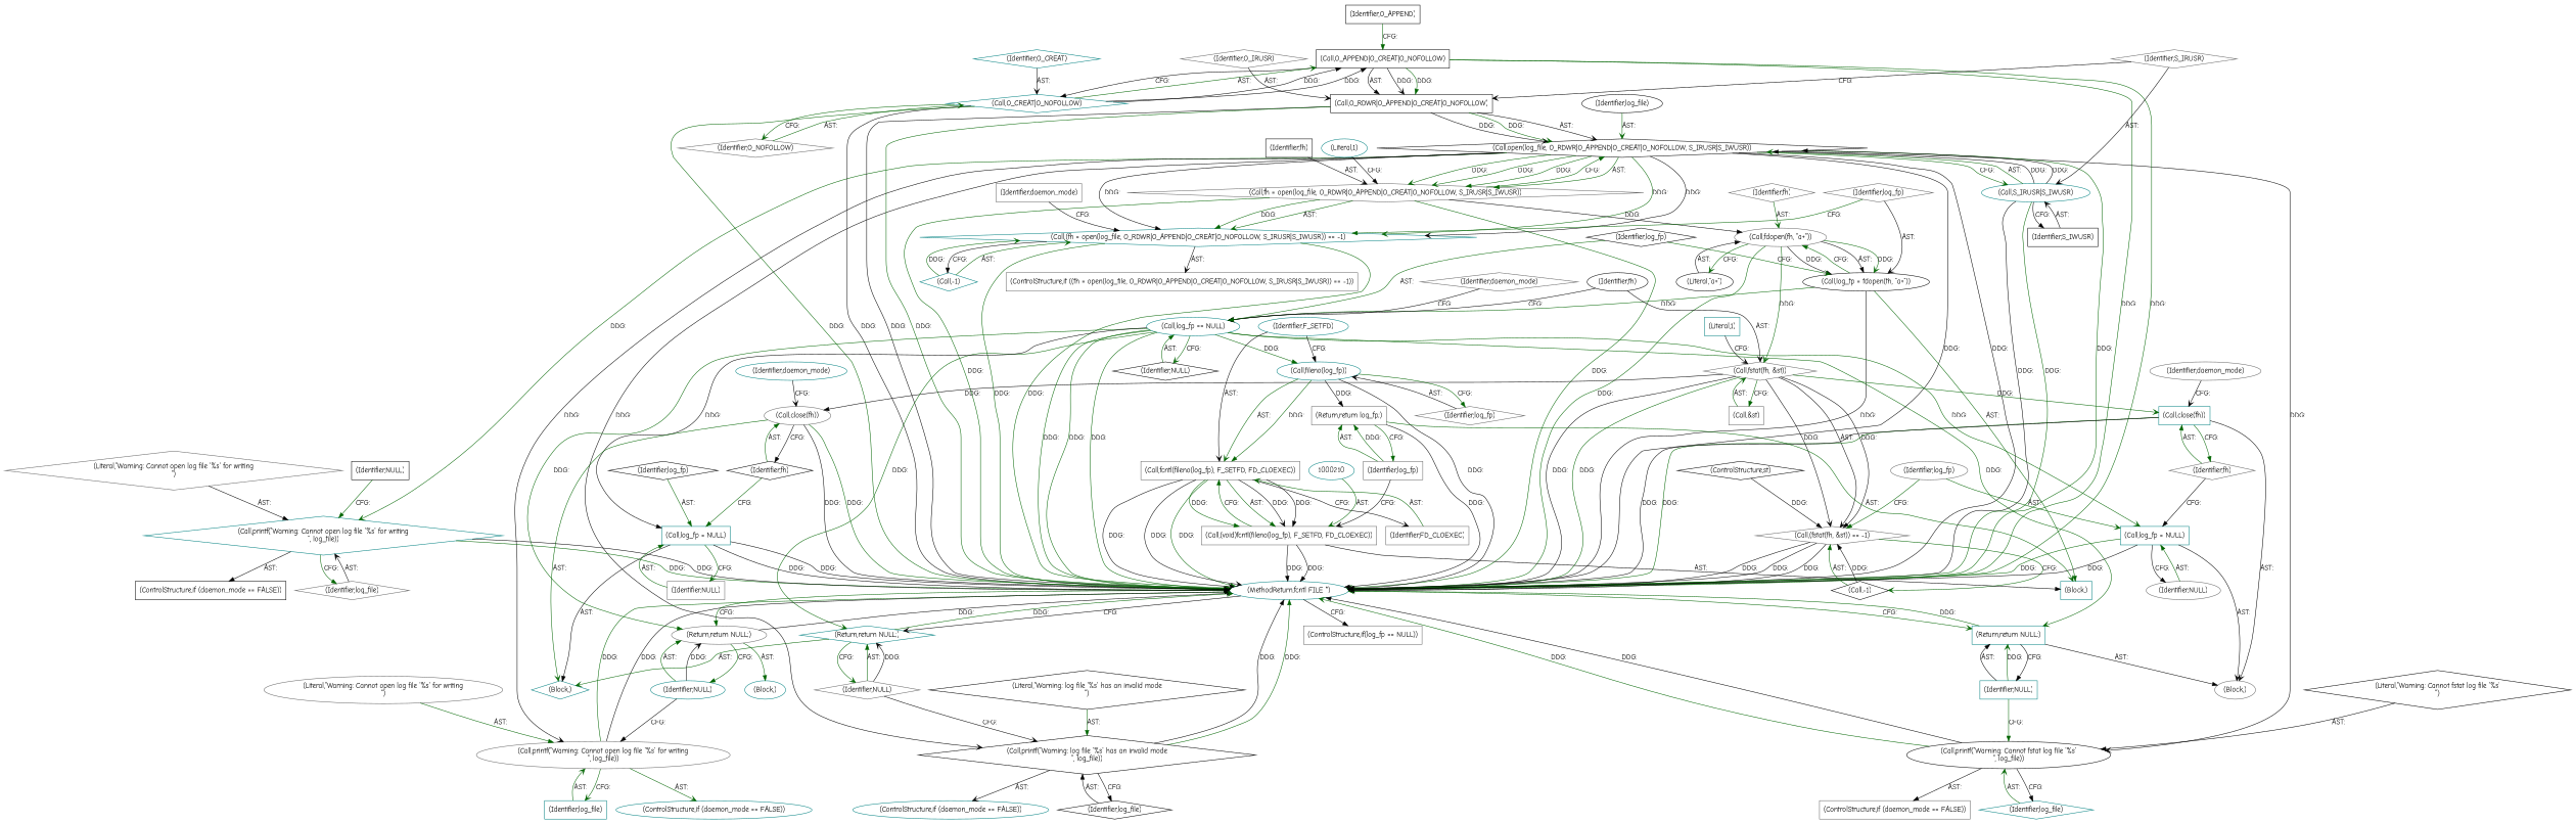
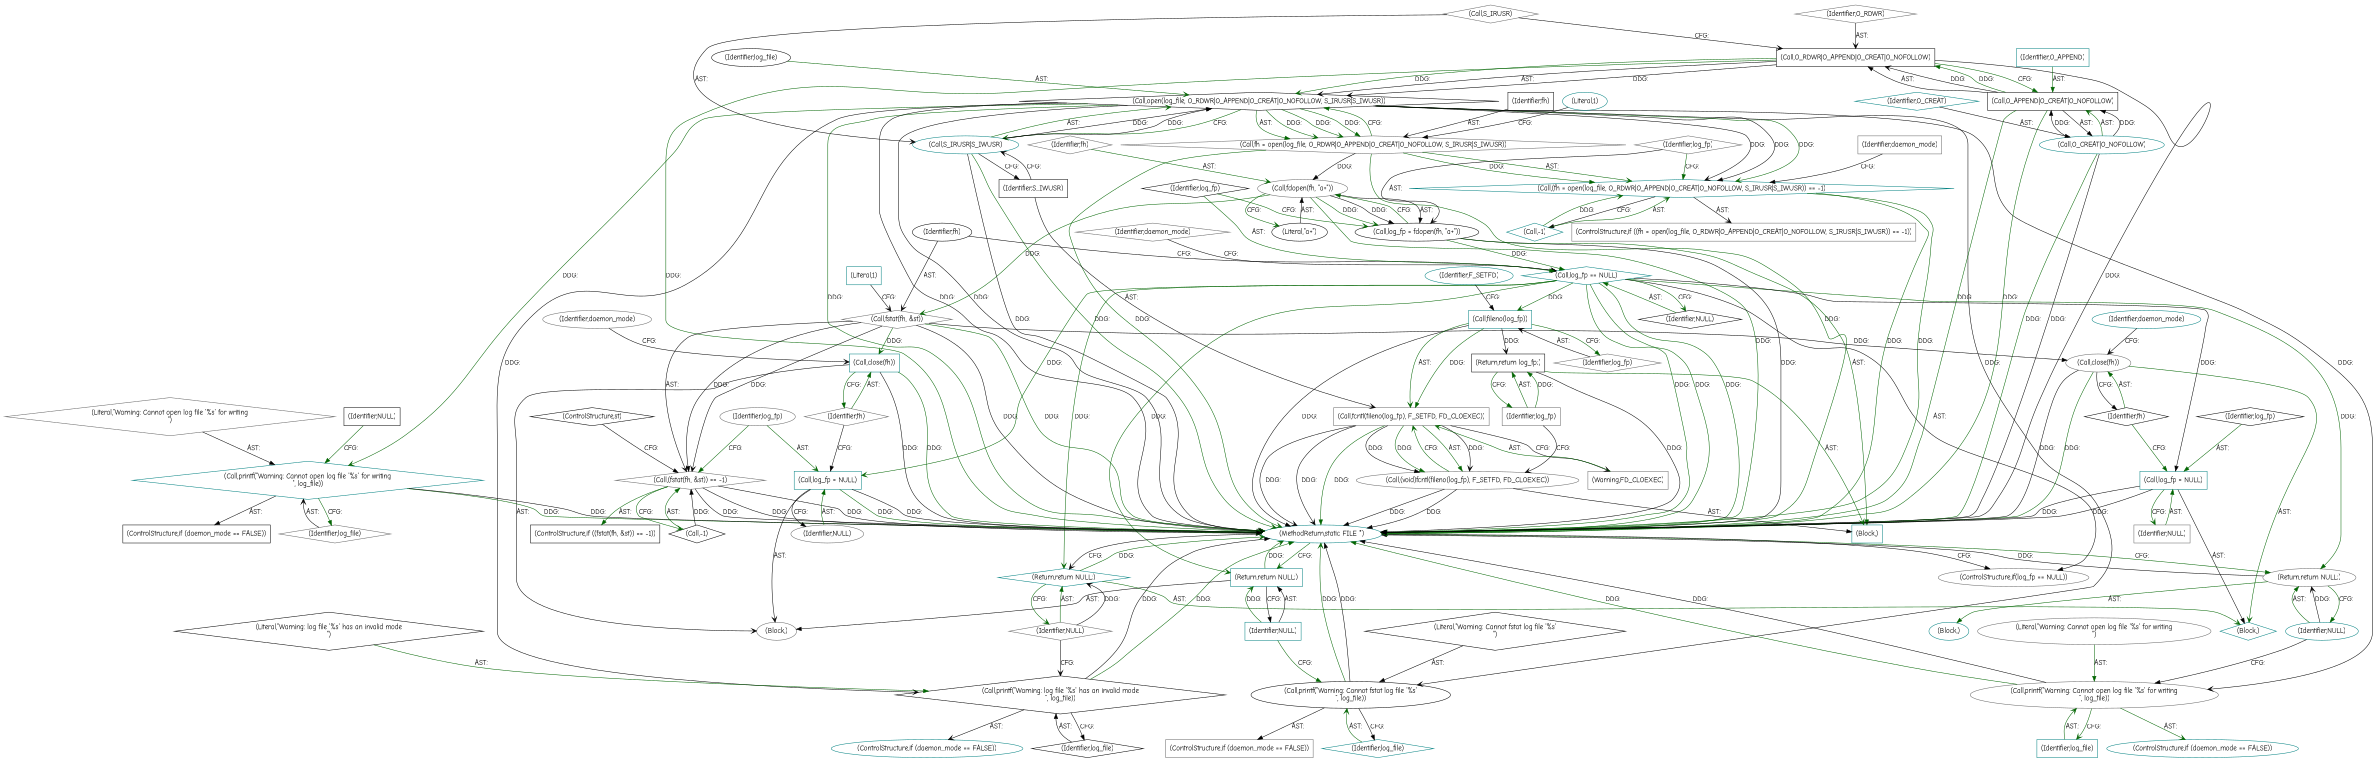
  digraph {
    fontname="Comic Neue"
    node [color=gray40 fontname="Comic Neue" shape=diamond]
    edge [arrowhead=normal color=darkgreen fontname="Comic Neue"]
    n1 [color=black label="(Call,open(log_file, O_RDWR|O_APPEND|O_CREAT|O_NOFOLLOW, S_IRUSR|S_IWUSR))"]
    n2 [color=teal label="(Call,S_IRUSR|S_IWUSR)" shape=ellipse]
    n3 [color=teal label="(Call,(fh = open(log_file, O_RDWR|O_APPEND|O_CREAT|O_NOFOLLOW, S_IRUSR|S_IWUSR)) == -1)"]
    n4 [label="(Call,fh = open(log_file, O_RDWR|O_APPEND|O_CREAT|O_NOFOLLOW, S_IRUSR|S_IWUSR))"]
    n5 [color=teal label="(Call,printf(\"Warning: Cannot open log file '%s' for writing\n\", log_file))"]
    n6 [label="(Call,printf(\"Warning: Cannot open log file '%s' for writing\n\", log_file))" shape=ellipse]
    n7 [color=black label="(Call,printf(\"Warning: Cannot fstat log file '%s'\n\", log_file))" shape=ellipse]
    n8 [color=black label="(Call,printf(\"Warning: log file '%s' has an invalid mode\n\", log_file))"]
-   n9 [color=teal label="(MethodReturn,fcntl FILE *)" shape=ellipse]
+   n9 [color=teal label="(MethodReturn,static FILE *)" shape=ellipse]
    n10 [color=black label="(Identifier,S_IWUSR)" shape=box]
    n11 [label="(ControlStructure,if ((fh = open(log_file, O_RDWR|O_APPEND|O_CREAT|O_NOFOLLOW, S_IRUSR|S_IWUSR)) == -1))" shape=box]
    n12 [color=teal label="(Call,-1)"]
    n13 [label="(Call,fdopen(fh, \"a+\"))" shape=ellipse]
    n14 [color=black label="(ControlStructure,if (daemon_mode == FALSE))" shape=box]
    n15 [label="(Identifier,log_file)"]
    n16 [color=teal label="(Identifier,log_file)" shape=box]
    n17 [color=teal label="(ControlStructure,if (daemon_mode == FALSE))" shape=ellipse]
    n18 [label="(ControlStructure,if (daemon_mode == FALSE))" shape=box]
    n19 [color=teal label="(Identifier,log_file)"]
    n20 [color=teal label="(ControlStructure,if (daemon_mode == FALSE))" shape=ellipse]
    n21 [color=black label="(Identifier,log_file)"]
    n22 [label="(Return,return NULL;)" shape=ellipse]
    n23 [color=teal label="(Return,return NULL;)" shape=box]
    n24 [color=teal label="(Return,return NULL;)"]
-   n25 [label="(ControlStructure,if(log_fp == NULL))" shape=box]
+   n25 [label="(ControlStructure,if(log_fp == NULL))" shape=ellipse]
    n26 [color=black label="(Call,O_RDWR|O_APPEND|O_CREAT|O_NOFOLLOW)" shape=box]
    n27 [color=black label="(Call,O_APPEND|O_CREAT|O_NOFOLLOW)" shape=box]
-   n28 [color=teal label="(Call,O_CREAT|O_NOFOLLOW)"]
-   n29 [label="(Identifier,O_NOFOLLOW)"]
+   n28 [color=teal label="(Call,O_CREAT|O_NOFOLLOW)" shape=ellipse]
    n30 [color=black label="(Call,log_fp = fdopen(fh, \"a+\"))" shape=ellipse]
    n31 [label="(Call,fstat(fh, &st))"]
    n32 [color=black label="(Literal,\"a+\")" shape=ellipse]
-   n33 [color=teal label="(Call,log_fp == NULL)" shape=ellipse]
+   n33 [color=teal label="(Call,log_fp == NULL)"]
    n34 [color=teal label="(Block,)" shape=box]
    n35 [label="(Call,(fstat(fh, &st)) == -1)"]
    n36 [color=teal label="(Call,close(fh))" shape=box]
    n37 [label="(Call,close(fh))" shape=ellipse]
-   n38 [label="(Call,&st)" shape=box]
    n39 [color=teal label="(Call,log_fp = NULL)" shape=box]
    n40 [color=teal label="(Call,log_fp = NULL)" shape=box]
-   n41 [color=teal label="(Call,fileno(log_fp))" shape=ellipse]
+   n41 [color=teal label="(Call,fileno(log_fp))" shape=box]
    n42 [color=black label="(Identifier,NULL)"]
    n43 [color=teal label="(Block,)" shape=ellipse]
    n44 [color=teal label="(Identifier,NULL)" shape=ellipse]
    n45 [label="(Identifier,NULL)" shape=ellipse]
    n46 [label="(Block,)" shape=ellipse]
    n47 [color=teal label="(Identifier,NULL)" shape=box]
    n48 [label="(Identifier,NULL)" shape=box]
    n49 [color=teal label="(Block,)"]
    n50 [label="(Identifier,NULL)"]
    n51 [label="(Call,fcntl(fileno(log_fp), F_SETFD, FD_CLOEXEC))" shape=box]
-   n52 [label="(Return,return log_fp;)" shape=box]
+   n52 [color=black label="(Return,return log_fp;)" shape=box]
    n53 [label="(Identifier,log_fp)"]
-   n54 [label="(Call,(void)fcntl(fileno(log_fp), F_SETFD, FD_CLOEXEC))" shape=box]
-   n55 [label="(Identifier,FD_CLOEXEC)" shape=box]
+   n54 [label="(Call,(void)fcntl(fileno(log_fp), F_SETFD, FD_CLOEXEC))" shape=ellipse]
+   n55 [label="(Warning,FD_CLOEXEC)" shape=box]
    n56 [label="(Identifier,log_fp)" shape=box]
+   n57 [color=black label="(ControlStructure,if ((fstat(fh, &st)) == -1))" shape=box]
    n58 [color=black label="(Call,-1)"]
    n59 [label="(Identifier,fh)"]
    n60 [color=black label="(Identifier,fh)"]
    n61 [label="(Literal,\"Warning: Cannot open log file '%s' for writing\n\")"]
-   n62 [label="(Identifier,O_IRUSR)"]
+   n62 [label="(Identifier,O_RDWR)"]
    n63 [label="(Identifier,daemon_mode)" shape=ellipse]
    n64 [color=black label="(Identifier,NULL)" shape=box]
    n65 [color=black label="(Identifier,fh)" shape=box]
-   n66 [color=black label="(Identifier,O_APPEND)" shape=box]
+   n66 [color=teal label="(Identifier,O_APPEND)" shape=box]
    n67 [color=teal label="(Literal,1)" shape=box]
    n68 [color=teal label="(Literal,1)" shape=ellipse]
    n69 [label="(Identifier,log_fp)"]
    n70 [color=teal label="(Identifier,daemon_mode)" shape=ellipse]
    n71 [color=black label="(ControlStructure,st)"]
    n72 [label="(Literal,\"Warning: Cannot open log file '%s' for writing\n\")" shape=ellipse]
    n73 [label="(Identifier,log_fp)" shape=ellipse]
    n74 [color=teal label="(Identifier,F_SETFD)" shape=ellipse]
    n75 [label="(Identifier,daemon_mode)" shape=box]
    n76 [color=black label="(Identifier,fh)" shape=ellipse]
    n77 [color=black label="(Identifier,log_file)" shape=ellipse]
    n78 [label="(Identifier,fh)"]
    n79 [label="(Identifier,daemon_mode)"]
    n80 [color=black label="(Literal,\"Warning: log file '%s' has an invalid mode\n\")"]
    n81 [color=black label="(Identifier,log_fp)"]
    n82 [color=black label="(Literal,\"Warning: Cannot fstat log file '%s'\n\")"]
-   n83 [label="(Identifier,S_IRUSR)"]
+   n83 [label="(Call,S_IRUSR)"]
    n84 [color=teal label="(Identifier,O_CREAT)"]
    n85 [color=black label="(Identifier,log_fp)"]
-   1000210 [color=teal shape=ellipse]
    n1 -> n2 [arrowhead=vee label="CFG: "]
    n1 -> n3 [arrowhead=vee color=black label="DDG: "]
    n1 -> n3 [color=black label="DDG: "]
    n1 -> n3 [arrowhead=vee label="DDG: "]
    n1 -> n4 [label="AST: "]
    n1 -> n4 [arrowhead=vee label="DDG: "]
    n1 -> n4 [arrowhead=vee label="DDG: "]
    n1 -> n4 [label="DDG: "]
    n1 -> n5 [arrowhead=vee label="DDG: "]
    n1 -> n6 [arrowhead=vee color=black label="DDG: "]
    n1 -> n7 [arrowhead=vee color=black label="DDG: "]
    n1 -> n8 [arrowhead=vee color=black label="DDG: "]
    n1 -> n9 [label="DDG: "]
    n1 -> n9 [arrowhead=vee color=black label="DDG: "]
    n1 -> n9 [arrowhead=vee color=black label="DDG: "]
    n2 -> n1 [arrowhead=vee label="AST: "]
    n2 -> n1 [color=black label="DDG: "]
    n2 -> n1 [color=black label="DDG: "]
    n2 -> n9 [arrowhead=vee color=black label="DDG: "]
    n2 -> n9 [arrowhead=vee label="DDG: "]
    n2 -> n10 [color=black label="CFG: "]
    n3 -> n9 [label="DDG: "]
    n3 -> n9 [label="DDG: "]
    n3 -> n11 [arrowhead=vee color=black label="AST: "]
    n3 -> n12 [color=black label="CFG: "]
    n4 -> n1 [label="CFG: "]
    n4 -> n3 [arrowhead=vee label="AST: "]
    n4 -> n3 [label="DDG: "]
    n4 -> n9 [label="DDG: "]
    n4 -> n9 [arrowhead=vee label="DDG: "]
    n4 -> n13 [color=black label="DDG: "]
    n5 -> n9 [arrowhead=vee label="DDG: "]
    n5 -> n9 [color=black label="DDG: "]
    n5 -> n14 [color=black label="AST: "]
    n5 -> n15 [label="CFG: "]
    n6 -> n9 [label="DDG: "]
    n6 -> n9 [color=black label="DDG: "]
    n6 -> n16 [arrowhead=vee label="CFG: "]
    n6 -> n17 [arrowhead=vee label="AST: "]
    n7 -> n9 [arrowhead=vee label="DDG: "]
    n7 -> n9 [color=black label="DDG: "]
    n7 -> n18 [color=black label="AST: "]
    n7 -> n19 [color=black label="CFG: "]
    n8 -> n9 [color=black label="DDG: "]
    n8 -> n9 [label="DDG: "]
    n8 -> n20 [arrowhead=vee color=black label="AST: "]
    n8 -> n21 [color=black label="CFG: "]
    n9 -> n22 [label="CFG: "]
    n9 -> n23 [arrowhead=vee label="CFG: "]
    n9 -> n24 [arrowhead=vee color=black label="CFG: "]
    n9 -> n25 [color=black label="CFG: "]
-   n10 -> n2 [arrowhead=vee color=black label="AST: "]
+   n10 -> n2 [arrowhead=vee color=black label="CFG: "]
    n12 -> n3 [arrowhead=vee label="AST: "]
    n12 -> n3 [arrowhead=vee label="DDG: "]
    n13 -> n9 [label="DDG: "]
    n13 -> n30 [color=black label="AST: "]
    n13 -> n30 [arrowhead=vee label="DDG: "]
    n13 -> n30 [color=black label="DDG: "]
    n13 -> n31 [arrowhead=vee label="DDG: "]
    n13 -> n32 [arrowhead=vee label="CFG: "]
    n15 -> n5 [arrowhead=vee color=black label="AST: "]
    n16 -> n6 [arrowhead=vee label="AST: "]
    n19 -> n7 [arrowhead=vee label="AST: "]
    n21 -> n8 [color=black label="AST: "]
    n22 -> n9 [color=black label="DDG: "]
    n22 -> n43 [label="AST: "]
    n22 -> n44 [label="CFG: "]
    n23 -> n9 [arrowhead=vee label="DDG: "]
    n23 -> n46 [color=black label="AST: "]
    n23 -> n47 [color=black label="CFG: "]
    n24 -> n9 [arrowhead=vee label="DDG: "]
    n24 -> n49 [arrowhead=vee label="AST: "]
    n24 -> n50 [arrowhead=vee label="CFG: "]
    n26 -> n1 [arrowhead=vee color=black label="AST: "]
    n26 -> n1 [arrowhead=vee color=black label="DDG: "]
    n26 -> n1 [arrowhead=vee label="DDG: "]
    n26 -> n9 [color=black label="DDG: "]
    n26 -> n9 [label="DDG: "]
+   n26 -> n27 [label="CFG: "]
    n27 -> n9 [label="DDG: "]
    n27 -> n9 [arrowhead=vee label="DDG: "]
    n27 -> n26 [color=black label="AST: "]
    n27 -> n26 [arrowhead=vee color=black label="DDG: "]
    n27 -> n26 [label="DDG: "]
-   n27 -> n28 [color=black label="CFG: "]
+   n27 -> n28 [color=black label="AST: "]
    n28 -> n9 [color=black label="DDG: "]
    n28 -> n9 [arrowhead=vee label="DDG: "]
    n28 -> n27 [arrowhead=vee label="AST: "]
    n28 -> n27 [color=black label="DDG: "]
    n28 -> n27 [color=black label="DDG: "]
-   n28 -> n29 [arrowhead=vee label="CFG: "]
-   n29 -> n28 [arrowhead=vee label="AST: "]
    n30 -> n9 [color=black label="DDG: "]
    n30 -> n13 [label="CFG: "]
    n30 -> n33 [label="DDG: "]
    n30 -> n34 [label="AST: "]
    n31 -> n9 [arrowhead=vee label="DDG: "]
    n31 -> n9 [arrowhead=vee color=black label="DDG: "]
    n31 -> n35 [arrowhead=vee color=black label="AST: "]
    n31 -> n35 [color=black label="DDG: "]
    n31 -> n35 [arrowhead=vee color=black label="DDG: "]
    n31 -> n36 [arrowhead=vee label="DDG: "]
    n31 -> n37 [color=black label="DDG: "]
-   n31 -> n38 [label="CFG: "]
    n32 -> n13 [color=black label="AST: "]
    n33 -> n9 [label="DDG: "]
    n33 -> n9 [label="DDG: "]
    n33 -> n9 [label="DDG: "]
    n33 -> n22 [label="DDG: "]
    n33 -> n23 [arrowhead=vee label="DDG: "]
    n33 -> n24 [arrowhead=vee label="DDG: "]
+   n33 -> n25 [color=black label="AST: "]
    n33 -> n39 [arrowhead=vee label="DDG: "]
    n33 -> n40 [color=black label="DDG: "]
-   n33 -> n41 [label="DDG: "]
+   n33 -> n41 [arrowhead=vee label="DDG: "]
    n33 -> n42 [arrowhead=vee label="CFG: "]
    n35 -> n9 [color=black label="DDG: "]
    n35 -> n9 [color=black label="DDG: "]
    n35 -> n9 [arrowhead=vee color=black label="DDG: "]
+   n35 -> n57 [label="AST: "]
    n35 -> n58 [arrowhead=vee label="CFG: "]
    n36 -> n9 [arrowhead=vee label="DDG: "]
    n36 -> n9 [color=black label="DDG: "]
    n36 -> n46 [arrowhead=vee color=black label="AST: "]
    n36 -> n59 [label="CFG: "]
    n37 -> n9 [color=black label="DDG: "]
    n37 -> n9 [arrowhead=vee label="DDG: "]
    n37 -> n49 [arrowhead=vee label="AST: "]
    n37 -> n60 [color=black label="CFG: "]
-   n38 -> n31 [arrowhead=vee label="AST: "]
    n39 -> n9 [label="DDG: "]
    n39 -> n9 [color=black label="DDG: "]
    n39 -> n45 [color=black label="CFG: "]
    n39 -> n46 [arrowhead=vee color=black label="AST: "]
    n40 -> n9 [arrowhead=vee color=black label="DDG: "]
    n40 -> n9 [color=black label="DDG: "]
    n40 -> n48 [arrowhead=vee label="CFG: "]
    n40 -> n49 [color=black label="AST: "]
    n41 -> n9 [color=black label="DDG: "]
    n41 -> n51 [arrowhead=vee label="AST: "]
    n41 -> n51 [label="DDG: "]
-   n41 -> n52 [color=black label="DDG: "]
+   n41 -> n52 [arrowhead=vee color=black label="DDG: "]
    n41 -> n53 [label="CFG: "]
    n42 -> n33 [label="AST: "]
    n44 -> n6 [color=black label="CFG: "]
    n44 -> n22 [label="AST: "]
    n44 -> n22 [arrowhead=vee color=black label="DDG: "]
    n45 -> n39 [label="AST: "]
    n47 -> n7 [label="CFG: "]
    n47 -> n23 [color=black label="AST: "]
    n47 -> n23 [arrowhead=vee label="DDG: "]
    n48 -> n40 [label="AST: "]
    n50 -> n8 [arrowhead=vee color=black label="CFG: "]
    n50 -> n24 [label="AST: "]
    n50 -> n24 [arrowhead=vee color=black label="DDG: "]
    n51 -> n9 [label="DDG: "]
    n51 -> n9 [arrowhead=vee color=black label="DDG: "]
    n51 -> n9 [arrowhead=vee color=black label="DDG: "]
    n51 -> n54 [label="AST: "]
    n51 -> n54 [arrowhead=vee color=black label="DDG: "]
    n51 -> n54 [color=black label="DDG: "]
    n51 -> n54 [label="DDG: "]
    n51 -> n55 [arrowhead=vee color=black label="CFG: "]
    n52 -> n9 [color=black label="DDG: "]
    n52 -> n34 [arrowhead=vee label="AST: "]
    n52 -> n56 [label="CFG: "]
    n53 -> n41 [arrowhead=vee color=black label="AST: "]
    n54 -> n9 [color=black label="DDG: "]
    n54 -> n9 [color=black label="DDG: "]
    n54 -> n34 [color=black label="AST: "]
-   n54 -> n51 [label="CFG: "]
+   n54 -> n51 [arrowhead=vee label="CFG: "]
    n55 -> n51 [arrowhead=vee label="AST: "]
    n56 -> n52 [label="AST: "]
    n56 -> n52 [label="DDG: "]
    n56 -> n54 [arrowhead=vee color=black label="CFG: "]
    n58 -> n35 [label="AST: "]
    n58 -> n35 [color=black label="DDG: "]
    n59 -> n36 [label="AST: "]
    n59 -> n39 [color=black label="CFG: "]
    n60 -> n37 [label="AST: "]
    n60 -> n40 [label="CFG: "]
    n61 -> n5 [color=black label="AST: "]
    n62 -> n26 [arrowhead=vee color=black label="AST: "]
    n63 -> n36 [arrowhead=vee color=black label="CFG: "]
    n64 -> n5 [label="CFG: "]
    n65 -> n4 [arrowhead=vee color=black label="AST: "]
-   n66 -> n27 [label="CFG: "]
+   n66 -> n27 [label="AST: "]
    n67 -> n31 [arrowhead=vee color=black label="CFG: "]
    n68 -> n4 [color=black label="CFG: "]
    n69 -> n3 [label="CFG: "]
    n69 -> n30 [arrowhead=vee color=black label="AST: "]
    n70 -> n37 [arrowhead=vee color=black label="CFG: "]
-   n71 -> n35 [color=black label="DDG: "]
+   n71 -> n35 [color=black label="CFG: "]
    n72 -> n6 [label="AST: "]
    n73 -> n35 [label="CFG: "]
    n73 -> n39 [arrowhead=vee label="AST: "]
    n74 -> n41 [color=black label="CFG: "]
-   n74 -> n51 [arrowhead=vee color=black label="AST: "]
+   n10 -> n51 [arrowhead=vee color=black label="AST: "]
    n75 -> n3 [color=black label="CFG: "]
    n76 -> n31 [arrowhead=vee color=black label="AST: "]
    n76 -> n33 [color=black label="CFG: "]
    n77 -> n1 [arrowhead=vee label="AST: "]
    n78 -> n13 [arrowhead=vee label="AST: "]
    n79 -> n33 [arrowhead=vee color=black label="CFG: "]
    n80 -> n8 [label="AST: "]
    n81 -> n30 [arrowhead=vee label="CFG: "]
    n81 -> n33 [label="AST: "]
    n82 -> n7 [color=black label="AST: "]
    n83 -> n2 [arrowhead=vee color=black label="AST: "]
    n83 -> n26 [arrowhead=vee color=black label="CFG: "]
-   n84 -> n28 [arrowhead=vee color=black label="AST: "]
+   n84 -> n28 [color=black label="AST: "]
    n85 -> n40 [label="AST: "]
-   1000210 -> n54 [arrowhead=vee label="AST: "]
  }
